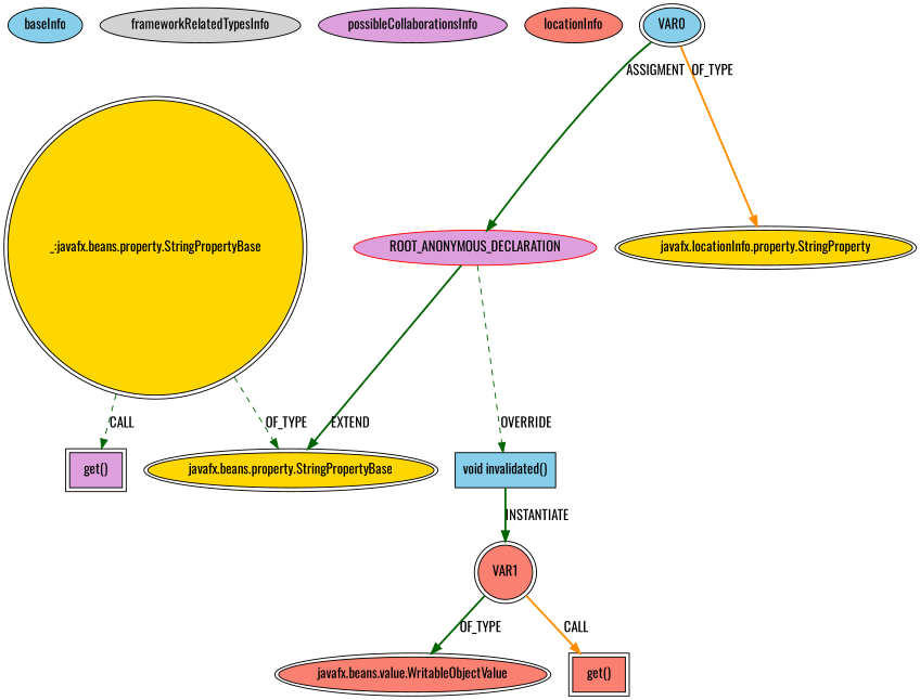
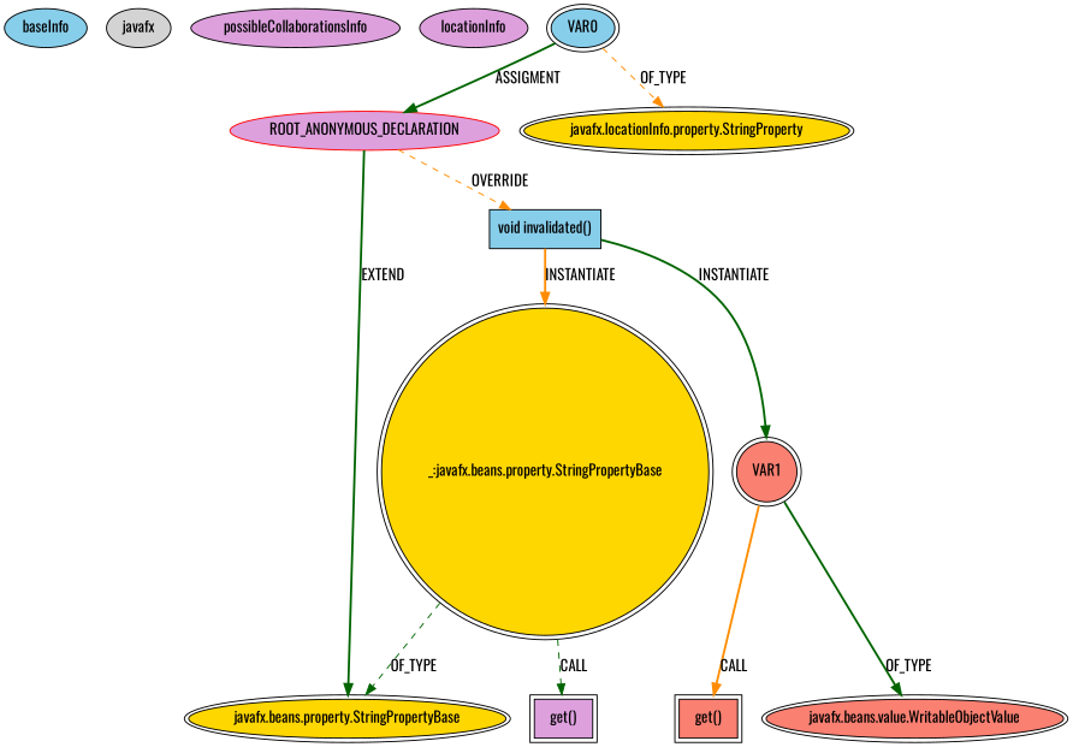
  digraph {
    fontname=Oswald
    node [fillcolor=plum fontname=Oswald style=filled isFrameworkType=true peripheries=2]
    edge [color=darkgreen fontname=Oswald style=bold]
    baseInfo [category=extension_graph fillcolor=skyblue graphId=1678 isAnonymous=true possibleRelation=false isFrameworkType="" peripheries=""]
-   frameworkRelatedTypesInfo [0="javafx.beans.property.StringPropertyBase" fillcolor=lightgrey isFrameworkType="" peripheries=""]
+   frameworkRelatedTypesInfo [0="javafx.beans.property.StringPropertyBase" fillcolor=lightgrey label=javafx isFrameworkType="" peripheries=""]
    possibleCollaborationsInfo [isFrameworkType="" peripheries=""]
-   locationInfo [contextSignature="javafx.beans.property.StringProperty titleProperty()" filePath="/abuczko-JFXDockManager/JFXDockManager-master/JFXDockManager/src/controller/DockPanel.java" fillcolor=salmon graphId=1678 projectName="abuczko-JFXDockManager" isFrameworkType="" peripheries=""]
+   locationInfo [contextSignature="javafx.beans.property.StringProperty titleProperty()" filePath="/abuczko-JFXDockManager/JFXDockManager-master/JFXDockManager/src/controller/DockPanel.java" graphId=1678 projectName="abuczko-JFXDockManager" isFrameworkType="" peripheries=""]
    n5 [color=red isFrameworkType=false label=ROOT_ANONYMOUS_DECLARATION vertexType=ROOT_ANONYMOUS_DECLARATION peripheries=""]
    n6 [fillcolor=gold label="javafx.beans.property.StringPropertyBase" vertexType=FRAMEWORK_CLASS_TYPE]
    n7 [fillcolor=skyblue isFrameworkType=false label="void invalidated()" shape=box vertexType=OVERRIDING_METHOD_DECLARATION peripheries=""]
    n8 [fillcolor=skyblue label=VAR0 vertexType=OUTSIDE_VARIABLE_EXPRESION]
    n9 [fillcolor=gold label="javafx.locationInfo.property.StringProperty" vertexType=FRAMEWORK_CLASS_TYPE]
    n10 [fillcolor=salmon label=VAR1 shape=circle vertexType=VARIABLE_EXPRESION]
    n11 [fillcolor=gold label="_:javafx.beans.property.StringPropertyBase" shape=circle vertexType=VARIABLE_EXPRESION]
    n12 [fillcolor=salmon label="javafx.beans.value.WritableObjectValue" vertexType=FRAMEWORK_INTERFACE_TYPE]
    n13 [fillcolor=salmon label="get()" shape=box vertexType=INSIDE_CALL]
    n14 [label="get()" shape=box vertexType=INSIDE_CALL]
    n5 -> n6 [label=EXTEND]
-   n5 -> n7 [label=OVERRIDE style=dashed]
+   n5 -> n7 [color=darkorange label=OVERRIDE style=dashed]
    n7 -> n10 [label=INSTANTIATE]
+   n7 -> n11 [color=darkorange label=INSTANTIATE]
    n8 -> n5 [label=ASSIGMENT]
-   n8 -> n9 [color=darkorange label=OF_TYPE]
+   n8 -> n9 [color=darkorange label=OF_TYPE style=dashed]
    n10 -> n12 [label=OF_TYPE]
    n10 -> n13 [color=darkorange label=CALL]
    n11 -> n6 [label=OF_TYPE style=dashed]
    n11 -> n14 [label=CALL style=dashed]
  }
